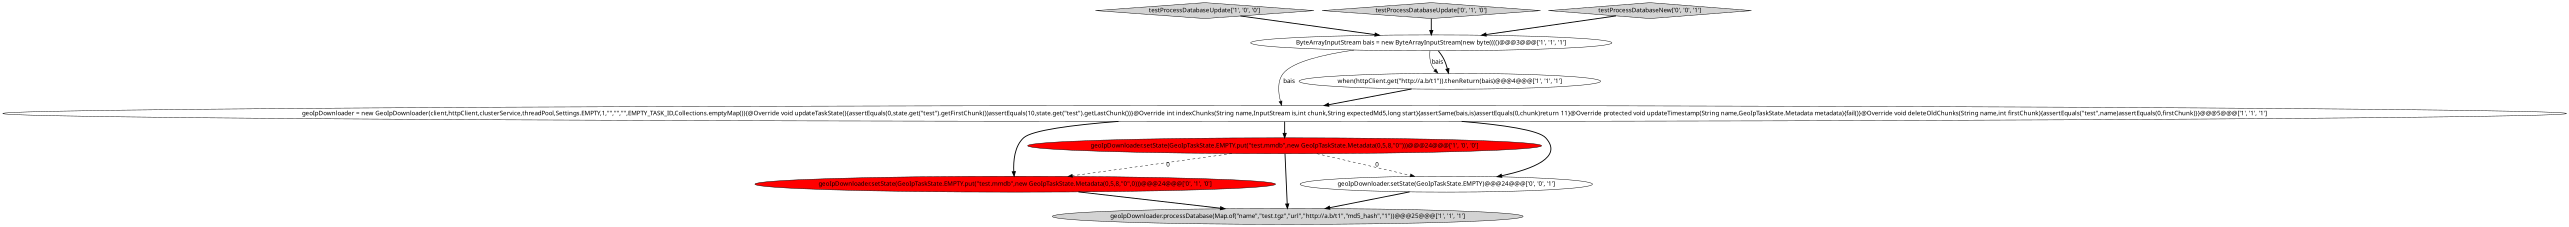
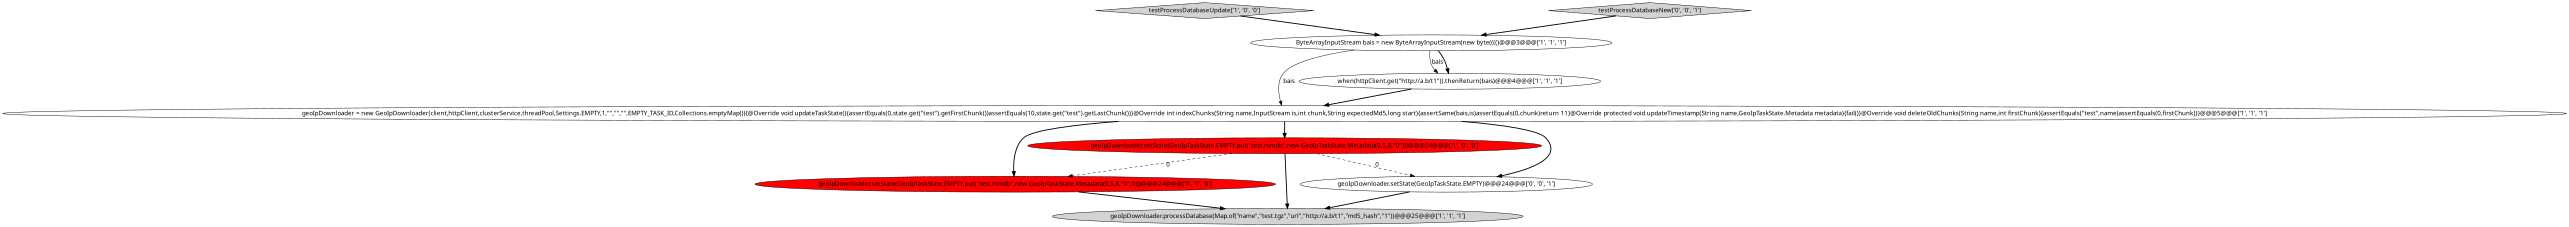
  digraph {
    fontname="Noto Sans"
    node [fillcolor=white shape=ellipse style=filled fontname="Noto Sans"]
    edge [style=bold fontname="Noto Sans"]
    n1 [label="ByteArrayInputStream bais = new ByteArrayInputStream(new byte(((()@@@3@@@['1', '1', '1']"]
    n2 [label="geoIpDownloader = new GeoIpDownloader(client,httpClient,clusterService,threadPool,Settings.EMPTY,1,\"\",\"\",\"\",EMPTY_TASK_ID,Collections.emptyMap()){@Override void updateTaskState(){assertEquals(0,state.get(\"test\").getFirstChunk())assertEquals(10,state.get(\"test\").getLastChunk())}@Override int indexChunks(String name,InputStream is,int chunk,String expectedMd5,long start){assertSame(bais,is)assertEquals(0,chunk)return 11}@Override protected void updateTimestamp(String name,GeoIpTaskState.Metadata metadata){fail()}@Override void deleteOldChunks(String name,int firstChunk){assertEquals(\"test\",name)assertEquals(0,firstChunk)}}@@@5@@@['1', '1', '1']"]
    n3 [label="when(httpClient.get(\"http://a.b/t1\")).thenReturn(bais)@@@4@@@['1', '1', '1']"]
    n4 [fillcolor=red label="geoIpDownloader.setState(GeoIpTaskState.EMPTY.put(\"test.mmdb\",new GeoIpTaskState.Metadata(0,5,8,\"0\",0)))@@@24@@@['0', '1', '0']"]
    n5 [fillcolor=lightgray label="geoIpDownloader.processDatabase(Map.of(\"name\",\"test.tgz\",\"url\",\"http://a.b/t1\",\"md5_hash\",\"1\"))@@@25@@@['1', '1', '1']"]
    n6 [fillcolor=red label="geoIpDownloader.setState(GeoIpTaskState.EMPTY.put(\"test.mmdb\",new GeoIpTaskState.Metadata(0,5,8,\"0\")))@@@24@@@['1', '0', '0']"]
    n7 [label="geoIpDownloader.setState(GeoIpTaskState.EMPTY)@@@24@@@['0', '0', '1']"]
    n8 [fillcolor=lightgray label="testProcessDatabaseUpdate['1', '0', '0']" shape=diamond]
-   n9 [fillcolor=lightgray label="testProcessDatabaseUpdate['0', '1', '0']" shape=diamond]
    n10 [fillcolor=lightgray label="testProcessDatabaseNew['0', '0', '1']" shape=diamond]
    n1 -> n2 [label=bais style=solid]
    n1 -> n3 [label=bais style=solid]
    n1 -> n3
    n2 -> n4
    n2 -> n6
    n2 -> n7
    n3 -> n2
    n4 -> n5
    n6 -> n4 [label=0 style=dashed]
    n6 -> n5
    n6 -> n7 [label=0 style=dashed]
    n7 -> n5
    n8 -> n1
-   n9 -> n1
    n10 -> n1
  }
